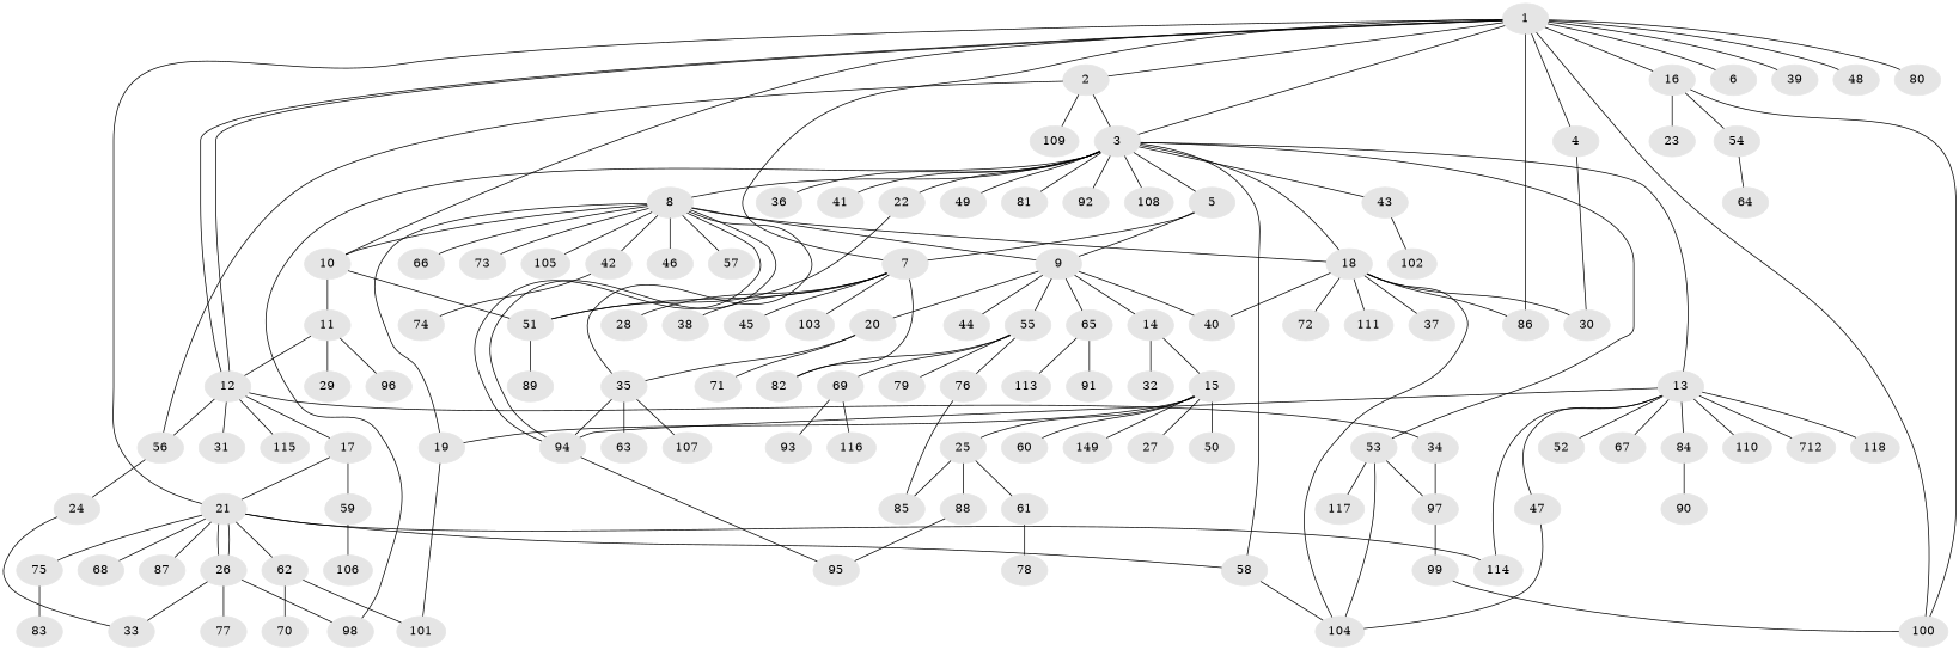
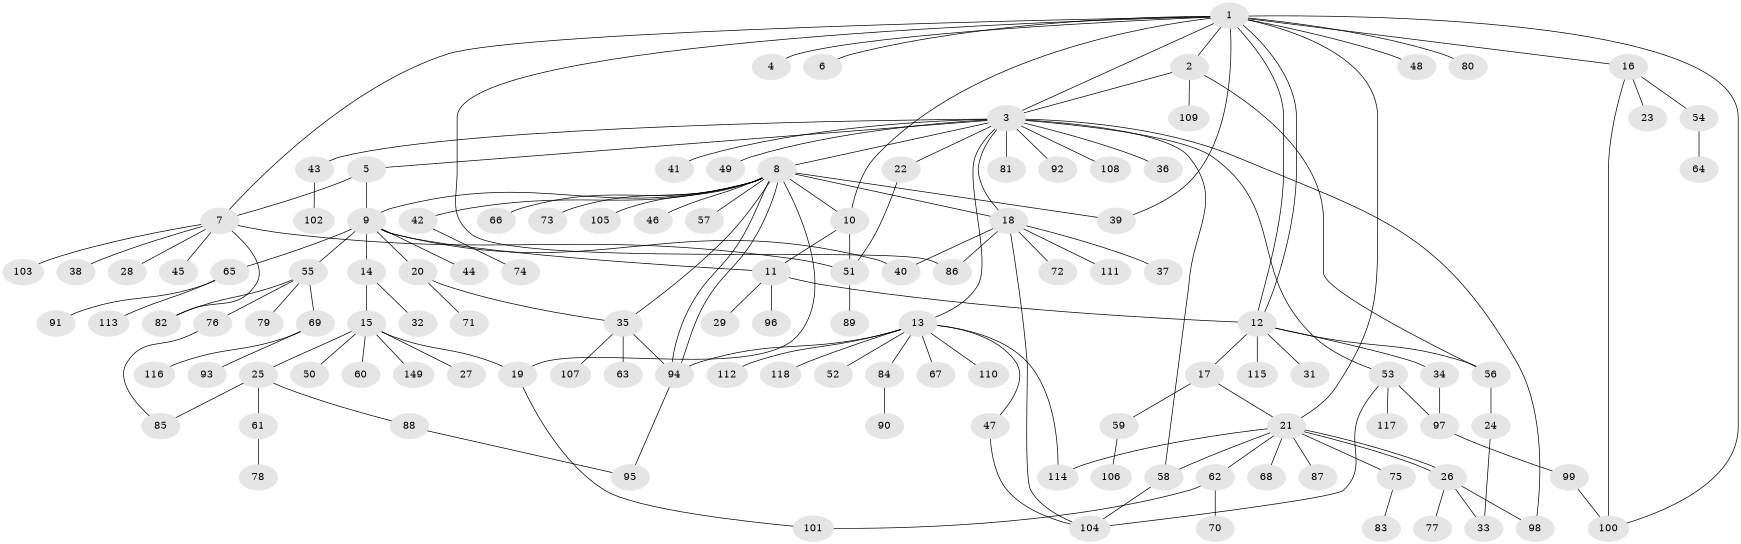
  graph {
    node [color=gray90 style=filled]
    1
    2
    3
    4
    6
    7
    10
    12
    16
    21
    39
    48
    80
    86
    100
    56
    109
    5
    8
    13
    18
    22
    36
    41
    43
    49
    53
    58
    81
    92
    98
    108
-   30
    28
    38
    45
    51
    82
    103
    11
    17
    31
    34
    115
    23
    54
    114
    26
    62
    68
    75
    87
    24
    9
    19
    35
    42
    46
    57
    66
    73
    94
    105
    47
    52
    67
    84
    110
-   112 [label=712]
+   112
    118
    40
    37
    72
    104
    111
    102
    97
    117
    14
    20
    44
    55
    65
    89
    101
    63
    107
    74
    95
    29
    96
    15
    32
    71
    69
    76
    79
    91
    113
    59
    90
    25
    27
    50
    60
    n106 [label=149]
    61
    85
    88
    64
    106
    33
    77
    70
    83
    78
    99
    93
    116
    1 -- 2
    1 -- 3
    1 -- 4
    1 -- 6
    1 -- 7
    1 -- 10
    1 -- 12
    1 -- 12
    1 -- 16
    1 -- 21
    1 -- 39
    1 -- 48
    1 -- 80
    1 -- 86
    1 -- 100
    2 -- 3
    2 -- 56
    2 -- 109
    3 -- 5
    3 -- 8
    3 -- 13
    3 -- 18
    3 -- 22
    3 -- 36
    3 -- 41
    3 -- 43
    3 -- 49
    3 -- 53
    3 -- 58
    3 -- 81
    3 -- 92
    3 -- 98
    3 -- 108
-   4 -- 30
    7 -- 28
    7 -- 38
    7 -- 45
    7 -- 51
    7 -- 82
    7 -- 103
    10 -- 51
    10 -- 11
    12 -- 56
    12 -- 17
    12 -- 31
    12 -- 34
    12 -- 115
    16 -- 100
    16 -- 23
    16 -- 54
    21 -- 58
    21 -- 114
    21 -- 26
    21 -- 26
    21 -- 62
    21 -- 68
    21 -- 75
    21 -- 87
    56 -- 24
    5 -- 7
    5 -- 9
    8 -- 10
+   8 -- 39
    8 -- 18
    8 -- 9
    8 -- 19
    8 -- 35
    8 -- 42
    8 -- 46
    8 -- 57
    8 -- 66
    8 -- 73
    8 -- 94
    8 -- 94
    8 -- 105
    13 -- 114
    13 -- 94
    13 -- 47
    13 -- 52
    13 -- 67
    13 -- 84
    13 -- 110
    13 -- 112
    13 -- 118
    18 -- 86
-   18 -- 30
    18 -- 40
    18 -- 37
    18 -- 72
    18 -- 104
    18 -- 111
    22 -- 51
    43 -- 102
    53 -- 104
    53 -- 97
    53 -- 117
    58 -- 104
    51 -- 89
    11 -- 12
    11 -- 29
    11 -- 96
    17 -- 21
    17 -- 59
    34 -- 97
    54 -- 64
    26 -- 98
    26 -- 33
    26 -- 77
    62 -- 101
    62 -- 70
    75 -- 83
    24 -- 33
+   9 -- 11
    9 -- 40
    9 -- 14
    9 -- 20
    9 -- 44
    9 -- 55
    9 -- 65
    19 -- 101
    35 -- 94
    35 -- 63
    35 -- 107
    42 -- 74
    94 -- 95
    47 -- 104
    84 -- 90
    97 -- 99
    14 -- 15
    14 -- 32
    20 -- 35
    20 -- 71
    55 -- 82
    55 -- 69
    55 -- 76
    55 -- 79
    65 -- 91
    65 -- 113
    15 -- 19
    15 -- 25
    15 -- 27
    15 -- 50
    15 -- 60
    15 -- n106
    69 -- 93
    69 -- 116
    76 -- 85
    59 -- 106
    25 -- 61
    25 -- 85
    25 -- 88
    61 -- 78
    88 -- 95
    99 -- 100
  }
